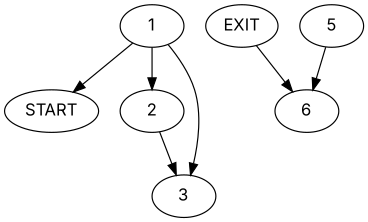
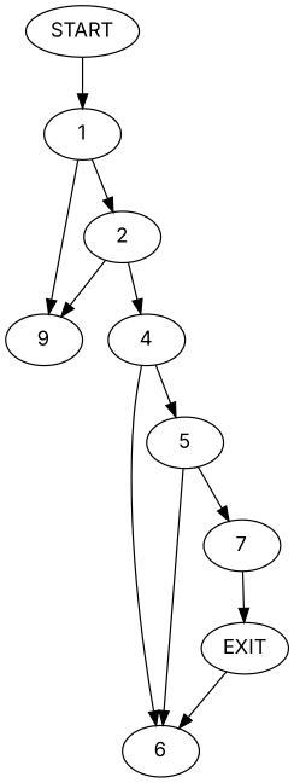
  digraph {
    fontname=Inter
    node [fontname=Inter]
    edge [fontname=Inter]
    n1 [label=START]
    1
    2
-   3
+   3 [label=9]
    n5 [label=EXIT]
    6
+   4
    5
-   1 -> n1
+   7
+   n1 -> 1
    1 -> 2
    1 -> 3
    2 -> 3
+   2 -> 4
    n5 -> 6
+   4 -> 6
+   4 -> 5
    5 -> 6
+   5 -> 7
+   7 -> n5
  }
